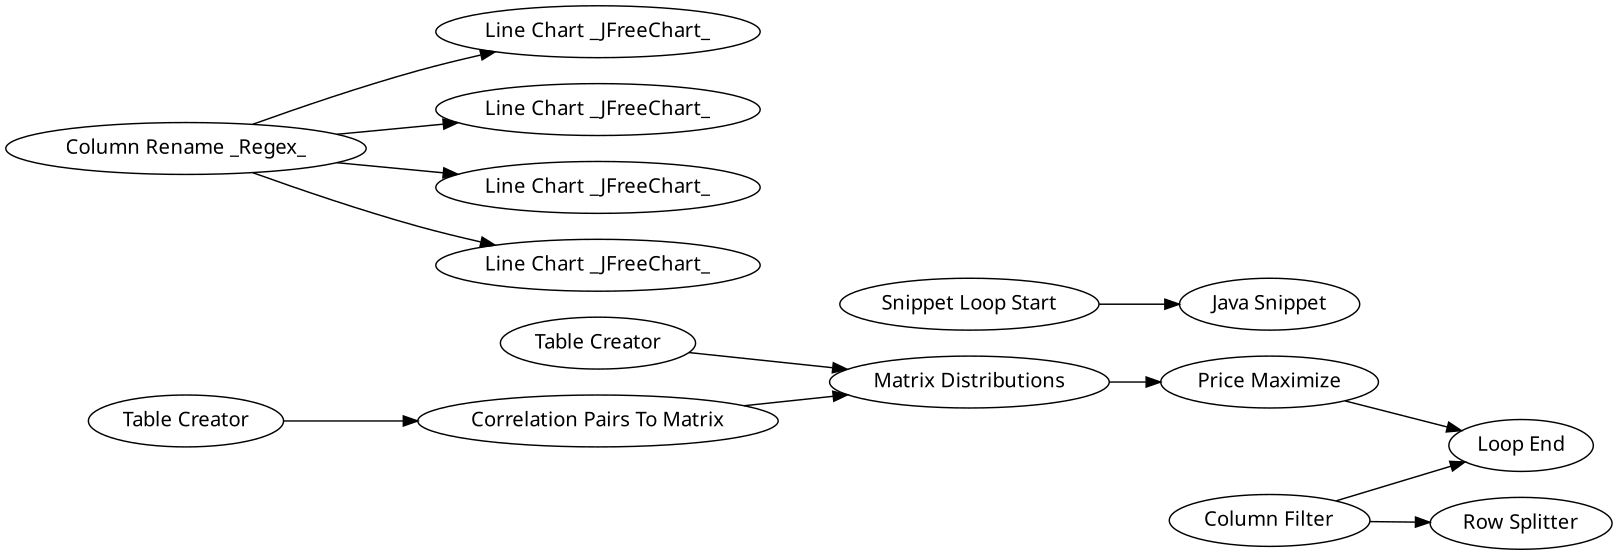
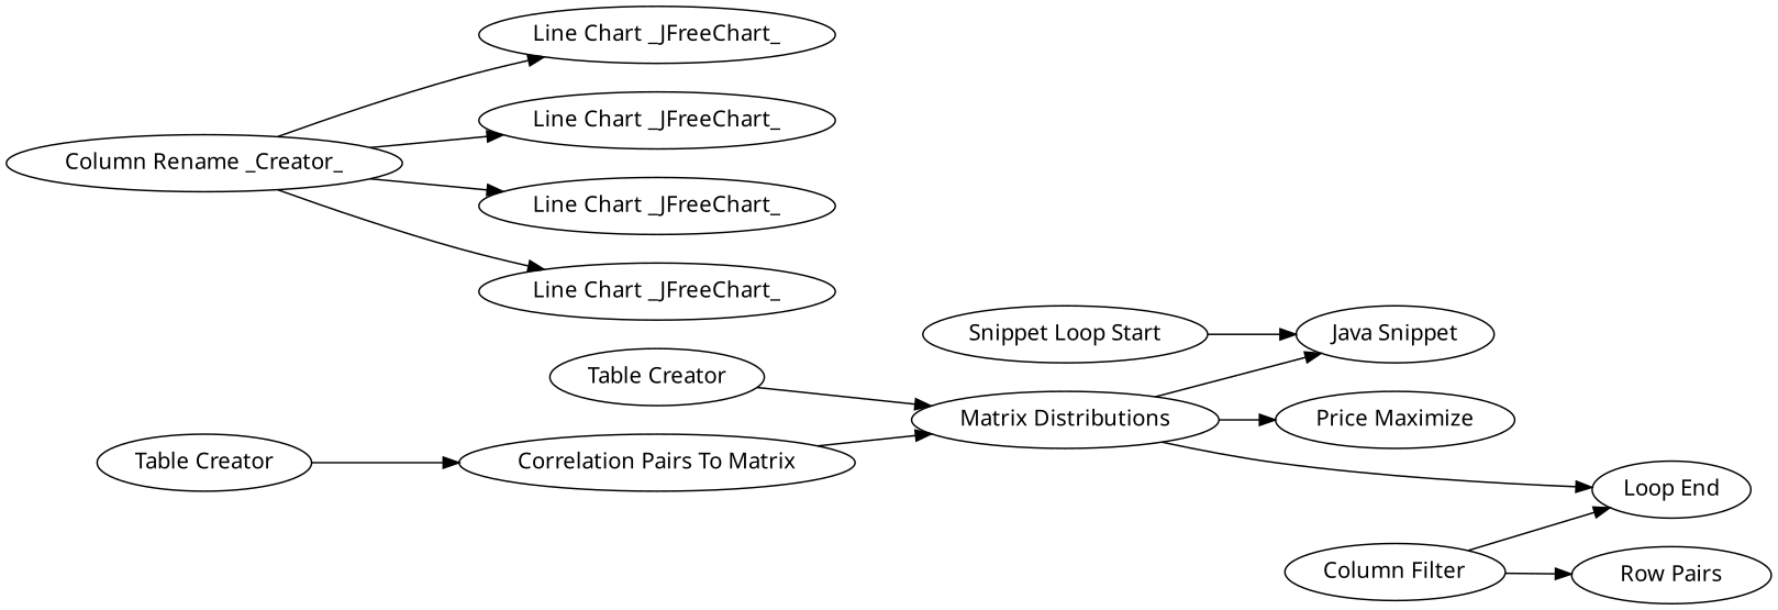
  digraph {
    fontname="Noto Sans"
    rankdir=LR
    node [fontname="Noto Sans"]
    edge [fontname="Noto Sans"]
    n1 [label="Snippet Loop Start"]
    n2 [label="Java Snippet"]
    n3 [label="Price Maximize"]
    n4 [label="Loop End"]
    n5 [label="Column Filter"]
-   n6 [label="Row Splitter"]
-   n7 [label="Column Rename _Regex_"]
+   n6 [label="Row Pairs"]
+   n7 [label="Column Rename _Creator_"]
    n8 [label="Line Chart _JFreeChart_"]
    n9 [label="Line Chart _JFreeChart_"]
    n10 [label="Line Chart _JFreeChart_"]
    n11 [label="Line Chart _JFreeChart_"]
    n12 [label="Table Creator"]
    n13 [label="Matrix Distributions"]
    n14 [label="Correlation Pairs To Matrix"]
    n15 [label="Table Creator"]
    n1 -> n2
-   n3 -> n4
+   n13 -> n4
    n5 -> n4
    n5 -> n6
    n7 -> n8
    n7 -> n9
    n7 -> n10
    n7 -> n11
    n12 -> n13
+   n13 -> n2
    n13 -> n3
    n14 -> n13
    n15 -> n14
  }
